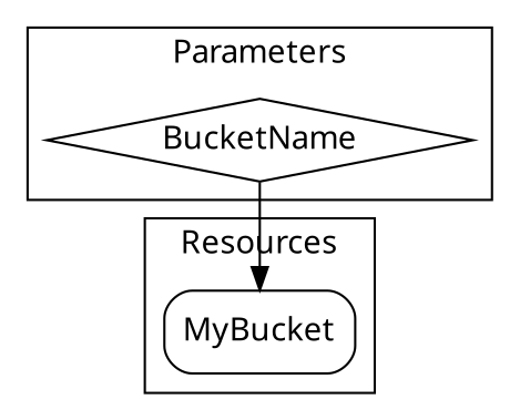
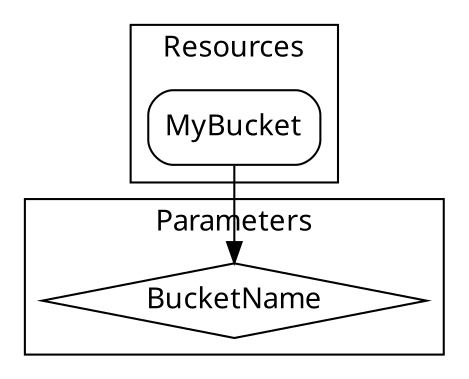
  digraph {
    concentrate=true
    rankdir=TB
    fontname="Noto Sans"
    node [fontname="Noto Sans"]
    n1 [label=MyBucket shape=Mrecord]
    n2 [label=BucketName shape=diamond]
    subgraph cluster_1 {
      label=Resources
      n1
    }
    subgraph cluster_2 {
      label=Parameters
      n2
    }
    subgraph cluster_3 {
      label=Outputs
    }
-   n2 -> n1 [fontname="Noto Sans"]
+   n1 -> n2 [fontname="Noto Sans"]
  }
